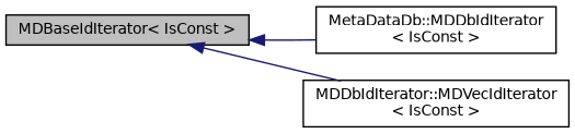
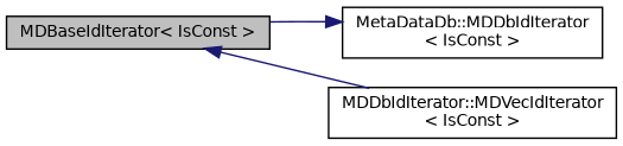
  digraph {
    rankdir=LR
    node [color=black fillcolor=white fontname=Helvetica fontsize=10 shape=record style=filled]
    edge [color=midnightblue dir=back fontname=Helvetica fontsize=10 labelfontname=Helvetica labelfontsize=10 style=solid]
    n1 [fillcolor=grey75 fontcolor=black height=0.2 label="MDBaseIdIterator\< IsConst \>" width=0.4]
    n2 [height=0.2 label="MetaDataDb::MDDbIdIterator\l\< IsConst \>" width=0.4]
    n3 [height=0.2 label="MDDbIdIterator::MDVecIdIterator\l\< IsConst \>" width=0.4]
-   n1 -> n2
+   n2 -> n1
    n1 -> n3
  }
